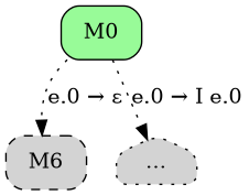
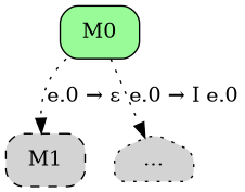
  digraph {
    node [shape=box fillcolor=lightgrey]
    edge [style=dotted]
-   M1 [style="rounded,dashed,filled" label=M6]
+   M1 [style="rounded,dashed,filled"]
    M0 [style="rounded,filled" fillcolor=palegreen]
    n3 [label="…" shape=house style="rounded,dotted,filled"]
    M0 -> M1 [label="e.0 → ε"]
    M0 -> n3 [label="e.0 → I e.0"]
  }
